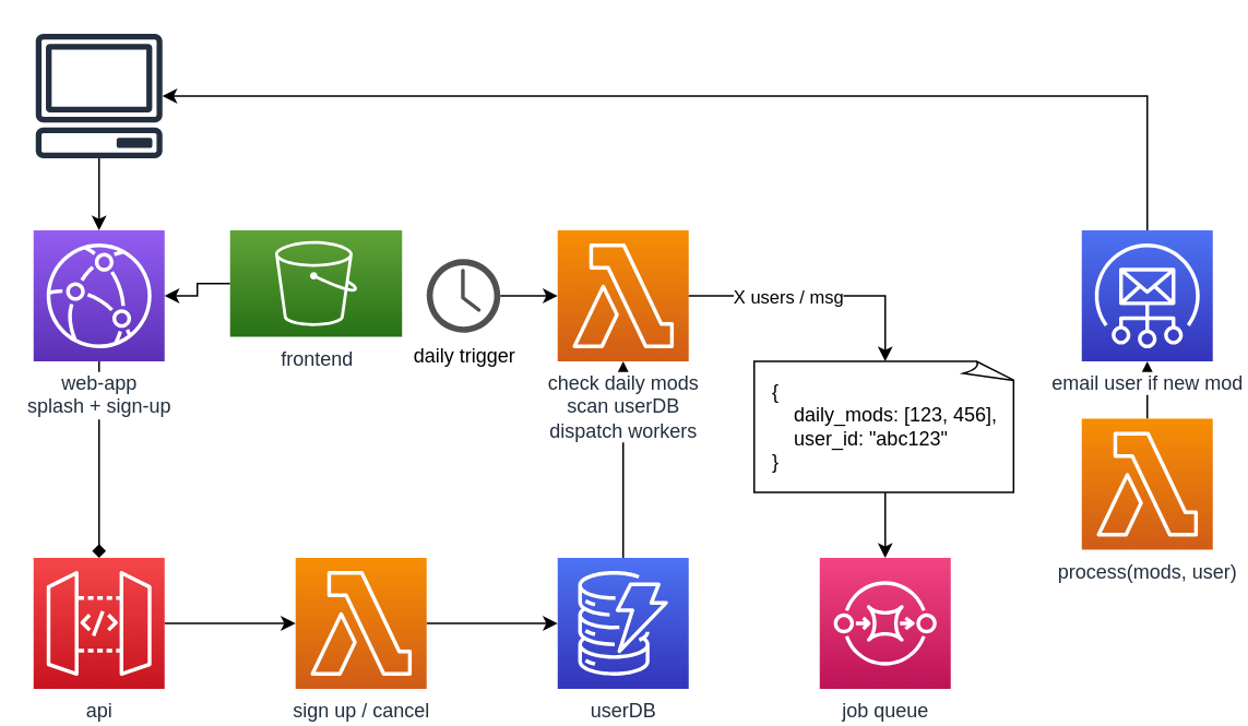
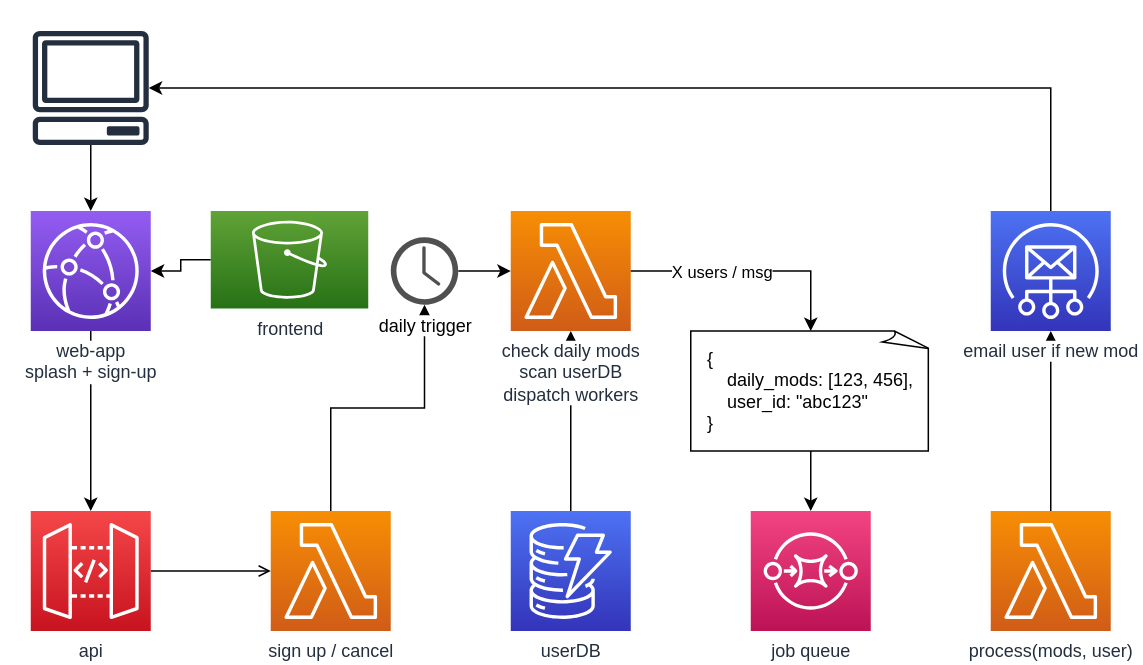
  <mxCell id="0" />
  <mxCell id="1" parent="0" />
  <mxCell id="2" style="edgeStyle=orthogonalEdgeStyle;rounded=0;orthogonalLoop=1;jettySize=auto;html=1;labelBackgroundColor=#ffffff;" edge="1" parent="1" source="6" target="10"><mxGeometry relative="1" as="geometry" /></mxCell>
  <mxCell id="3" style="edgeStyle=orthogonalEdgeStyle;rounded=0;orthogonalLoop=1;jettySize=auto;html=1;labelBackgroundColor=#ffffff;" edge="1" parent="1" source="7" target="5"><mxGeometry relative="1" as="geometry" /></mxCell>
  <mxCell id="4" style="edgeStyle=orthogonalEdgeStyle;rounded=0;orthogonalLoop=1;jettySize=auto;html=1;labelBackgroundColor=#ffffff;" edge="1" parent="1" source="21" target="8"><mxGeometry relative="1" as="geometry" /></mxCell>
  <mxCell id="5" value="check daily mods&lt;br&gt;scan userDB&lt;br&gt;dispatch workers" style="outlineConnect=0;fontColor=#232F3E;gradientColor=#F78E04;gradientDirection=north;fillColor=#D05C17;strokeColor=#ffffff;dashed=0;verticalLabelPosition=bottom;verticalAlign=top;align=center;html=1;fontSize=12;fontStyle=0;aspect=fixed;shape=mxgraph.aws4.resourceIcon;resIcon=mxgraph.aws4.lambda;labelBackgroundColor=#ffffff;" vertex="1" parent="1"><mxGeometry x="340" y="140" width="80" height="80" as="geometry" /></mxCell>
- <mxCell id="6" value="process(mods, user)" style="outlineConnect=0;fontColor=#232F3E;gradientColor=#F78E04;gradientDirection=north;fillColor=#D05C17;strokeColor=#ffffff;dashed=0;verticalLabelPosition=bottom;verticalAlign=top;align=center;html=1;fontSize=12;fontStyle=0;aspect=fixed;shape=mxgraph.aws4.resourceIcon;resIcon=mxgraph.aws4.lambda;labelBackgroundColor=#ffffff;" vertex="1" parent="1"><mxGeometry x="660" y="255" width="80" height="80" as="geometry" /></mxCell>
+ <mxCell id="6" value="process(mods, user)" style="outlineConnect=0;fontColor=#232F3E;gradientColor=#F78E04;gradientDirection=north;fillColor=#D05C17;strokeColor=#ffffff;dashed=0;verticalLabelPosition=bottom;verticalAlign=top;align=center;html=1;fontSize=12;fontStyle=0;aspect=fixed;shape=mxgraph.aws4.resourceIcon;resIcon=mxgraph.aws4.lambda;labelBackgroundColor=#ffffff;" vertex="1" parent="1"><mxGeometry x="660" y="340" width="80" height="80" as="geometry" /></mxCell>
  <mxCell id="7" value="userDB" style="outlineConnect=0;fontColor=#232F3E;gradientColor=#4D72F3;gradientDirection=north;fillColor=#3334B9;strokeColor=#ffffff;dashed=0;verticalLabelPosition=bottom;verticalAlign=top;align=center;html=1;fontSize=12;fontStyle=0;aspect=fixed;shape=mxgraph.aws4.resourceIcon;resIcon=mxgraph.aws4.dynamodb;labelBackgroundColor=#ffffff;" vertex="1" parent="1"><mxGeometry x="340" y="340" width="80" height="80" as="geometry" /></mxCell>
  <mxCell id="8" value="job queue" style="outlineConnect=0;fontColor=#232F3E;gradientColor=#F34482;gradientDirection=north;fillColor=#BC1356;strokeColor=#ffffff;dashed=0;verticalLabelPosition=bottom;verticalAlign=top;align=center;html=1;fontSize=12;fontStyle=0;aspect=fixed;shape=mxgraph.aws4.resourceIcon;resIcon=mxgraph.aws4.sqs;labelBackgroundColor=#ffffff;" vertex="1" parent="1"><mxGeometry x="500" y="340" width="80" height="80" as="geometry" /></mxCell>
  <mxCell id="9" style="edgeStyle=orthogonalEdgeStyle;rounded=0;orthogonalLoop=1;jettySize=auto;html=1;labelBackgroundColor=#ffffff;" edge="1" parent="1" source="10" target="20"><mxGeometry relative="1" as="geometry"><Array as="points"><mxPoint x="700" y="58" /></Array></mxGeometry></mxCell>
  <mxCell id="10" value="email user if new mod" style="outlineConnect=0;fontColor=#232F3E;gradientColor=#4D72F3;gradientDirection=north;fillColor=#3334B9;strokeColor=#ffffff;dashed=0;verticalLabelPosition=bottom;verticalAlign=top;align=center;html=1;fontSize=12;fontStyle=0;aspect=fixed;shape=mxgraph.aws4.resourceIcon;resIcon=mxgraph.aws4.simple_email_service;labelBackgroundColor=#ffffff;" vertex="1" parent="1"><mxGeometry x="660" y="140" width="80" height="80" as="geometry" /></mxCell>
- <mxCell id="11" style="edgeStyle=orthogonalEdgeStyle;rounded=0;orthogonalLoop=1;jettySize=auto;html=1;labelBackgroundColor=#ffffff;" edge="1" parent="1" source="12" target="7"><mxGeometry relative="1" as="geometry" /></mxCell>
+ <mxCell id="11" style="edgeStyle=orthogonalEdgeStyle;rounded=0;orthogonalLoop=1;jettySize=auto;html=1;labelBackgroundColor=#ffffff;" edge="1" parent="1" source="12" target="25"><mxGeometry relative="1" as="geometry" /></mxCell>
  <mxCell id="12" value="sign up / cancel" style="outlineConnect=0;fontColor=#232F3E;gradientColor=#F78E04;gradientDirection=north;fillColor=#D05C17;strokeColor=#ffffff;dashed=0;verticalLabelPosition=bottom;verticalAlign=top;align=center;html=1;fontSize=12;fontStyle=0;aspect=fixed;shape=mxgraph.aws4.resourceIcon;resIcon=mxgraph.aws4.lambda;labelBackgroundColor=#ffffff;" vertex="1" parent="1"><mxGeometry x="180" y="340" width="80" height="80" as="geometry" /></mxCell>
- <mxCell id="13" style="edgeStyle=orthogonalEdgeStyle;rounded=0;orthogonalLoop=1;jettySize=auto;html=1;labelBackgroundColor=#ffffff;" edge="1" parent="1" source="14" target="12"><mxGeometry relative="1" as="geometry" /></mxCell>
+ <mxCell id="13" style="edgeStyle=orthogonalEdgeStyle;rounded=0;orthogonalLoop=1;jettySize=auto;html=1;labelBackgroundColor=#ffffff;endArrow=open;" edge="1" parent="1" source="14" target="12"><mxGeometry relative="1" as="geometry" /></mxCell>
  <mxCell id="14" value="api" style="outlineConnect=0;fontColor=#232F3E;gradientColor=#F54749;gradientDirection=north;fillColor=#C7131F;strokeColor=#ffffff;dashed=0;verticalLabelPosition=bottom;verticalAlign=top;align=center;html=1;fontSize=12;fontStyle=0;aspect=fixed;shape=mxgraph.aws4.resourceIcon;resIcon=mxgraph.aws4.api_gateway;labelBackgroundColor=#ffffff;" vertex="1" parent="1"><mxGeometry x="20" y="340" width="80" height="80" as="geometry" /></mxCell>
- <mxCell id="15" style="edgeStyle=orthogonalEdgeStyle;rounded=0;orthogonalLoop=1;jettySize=auto;html=1;labelBackgroundColor=#ffffff;endArrow=diamond;" edge="1" parent="1" source="16" target="14"><mxGeometry relative="1" as="geometry" /></mxCell>
+ <mxCell id="15" style="edgeStyle=orthogonalEdgeStyle;rounded=0;orthogonalLoop=1;jettySize=auto;html=1;labelBackgroundColor=#ffffff;" edge="1" parent="1" source="16" target="14"><mxGeometry relative="1" as="geometry" /></mxCell>
  <mxCell id="16" value="web-app&lt;br&gt;splash + sign-up" style="outlineConnect=0;fontColor=#232F3E;gradientColor=#945DF2;gradientDirection=north;fillColor=#5A30B5;strokeColor=#ffffff;dashed=0;verticalLabelPosition=bottom;verticalAlign=top;align=center;html=1;fontSize=12;fontStyle=0;aspect=fixed;shape=mxgraph.aws4.resourceIcon;resIcon=mxgraph.aws4.cloudfront;labelBackgroundColor=#ffffff;" vertex="1" parent="1"><mxGeometry x="20" y="140" width="80" height="80" as="geometry" /></mxCell>
  <mxCell id="17" style="edgeStyle=orthogonalEdgeStyle;rounded=0;orthogonalLoop=1;jettySize=auto;html=1;labelBackgroundColor=#ffffff;" edge="1" parent="1" source="18" target="16"><mxGeometry relative="1" as="geometry" /></mxCell>
  <mxCell id="18" value="frontend" style="outlineConnect=0;fontColor=#232F3E;gradientColor=#60A337;gradientDirection=north;fillColor=#277116;strokeColor=#ffffff;dashed=0;verticalLabelPosition=bottom;verticalAlign=top;align=center;html=1;fontSize=12;fontStyle=0;aspect=fixed;shape=mxgraph.aws4.resourceIcon;resIcon=mxgraph.aws4.s3;labelBackgroundColor=#ffffff;" vertex="1" parent="1"><mxGeometry x="140" y="140" width="105" height="65" as="geometry" /></mxCell>
  <mxCell id="19" style="edgeStyle=orthogonalEdgeStyle;rounded=0;orthogonalLoop=1;jettySize=auto;html=1;labelBackgroundColor=#ffffff;" edge="1" parent="1" source="20" target="16"><mxGeometry relative="1" as="geometry" /></mxCell>
  <mxCell id="20" value="" style="outlineConnect=0;fontColor=#232F3E;gradientColor=none;fillColor=#232F3E;strokeColor=none;dashed=0;verticalLabelPosition=bottom;verticalAlign=top;align=center;html=1;fontSize=12;fontStyle=0;aspect=fixed;pointerEvents=1;shape=mxgraph.aws4.client;labelBackgroundColor=#ffffff;" vertex="1" parent="1"><mxGeometry x="21" y="20" width="78" height="76" as="geometry" /></mxCell>
  <mxCell id="21" value="&lt;div style=&quot;text-align: left&quot;&gt;{&lt;/div&gt;&lt;div style=&quot;text-align: left&quot;&gt;&amp;nbsp; &amp;nbsp; daily_mods: [123, 456],&lt;/div&gt;&lt;div style=&quot;text-align: left&quot;&gt;&amp;nbsp; &amp;nbsp; user_id: &quot;abc123&quot;&lt;/div&gt;&lt;div style=&quot;text-align: left&quot;&gt;}&lt;/div&gt;" style="whiteSpace=wrap;html=1;shape=mxgraph.basic.document;labelBackgroundColor=#ffffff;" vertex="1" parent="1"><mxGeometry x="460" y="220" width="160" height="80" as="geometry" /></mxCell>
  <mxCell id="22" style="edgeStyle=orthogonalEdgeStyle;rounded=0;orthogonalLoop=1;jettySize=auto;html=1;labelBackgroundColor=#ffffff;" edge="1" parent="1" source="5" target="21"><mxGeometry relative="1" as="geometry"><mxPoint x="420" y="180" as="sourcePoint" /><mxPoint x="540" y="340" as="targetPoint" /><Array as="points"><mxPoint x="540" y="180" /></Array></mxGeometry></mxCell>
  <mxCell id="23" value="X users / msg" style="edgeLabel;html=1;align=center;verticalAlign=middle;resizable=0;points=[];" vertex="1" connectable="0" parent="22"><mxGeometry x="-0.113" y="3" relative="1" as="geometry"><mxPoint x="-11" y="3" as="offset" /></mxGeometry></mxCell>
  <mxCell id="24" style="edgeStyle=orthogonalEdgeStyle;rounded=0;orthogonalLoop=1;jettySize=auto;html=1;labelBackgroundColor=#ffffff;" edge="1" parent="1" source="25" target="5"><mxGeometry relative="1" as="geometry" /></mxCell>
  <mxCell id="25" value="daily trigger" style="pointerEvents=1;shadow=0;dashed=0;html=1;strokeColor=none;fillColor=#505050;labelPosition=center;verticalLabelPosition=bottom;verticalAlign=top;outlineConnect=0;align=center;shape=mxgraph.office.concepts.clock;labelBackgroundColor=#ffffff;" vertex="1" parent="1"><mxGeometry x="260" y="157.5" width="45" height="45" as="geometry" /></mxCell>
